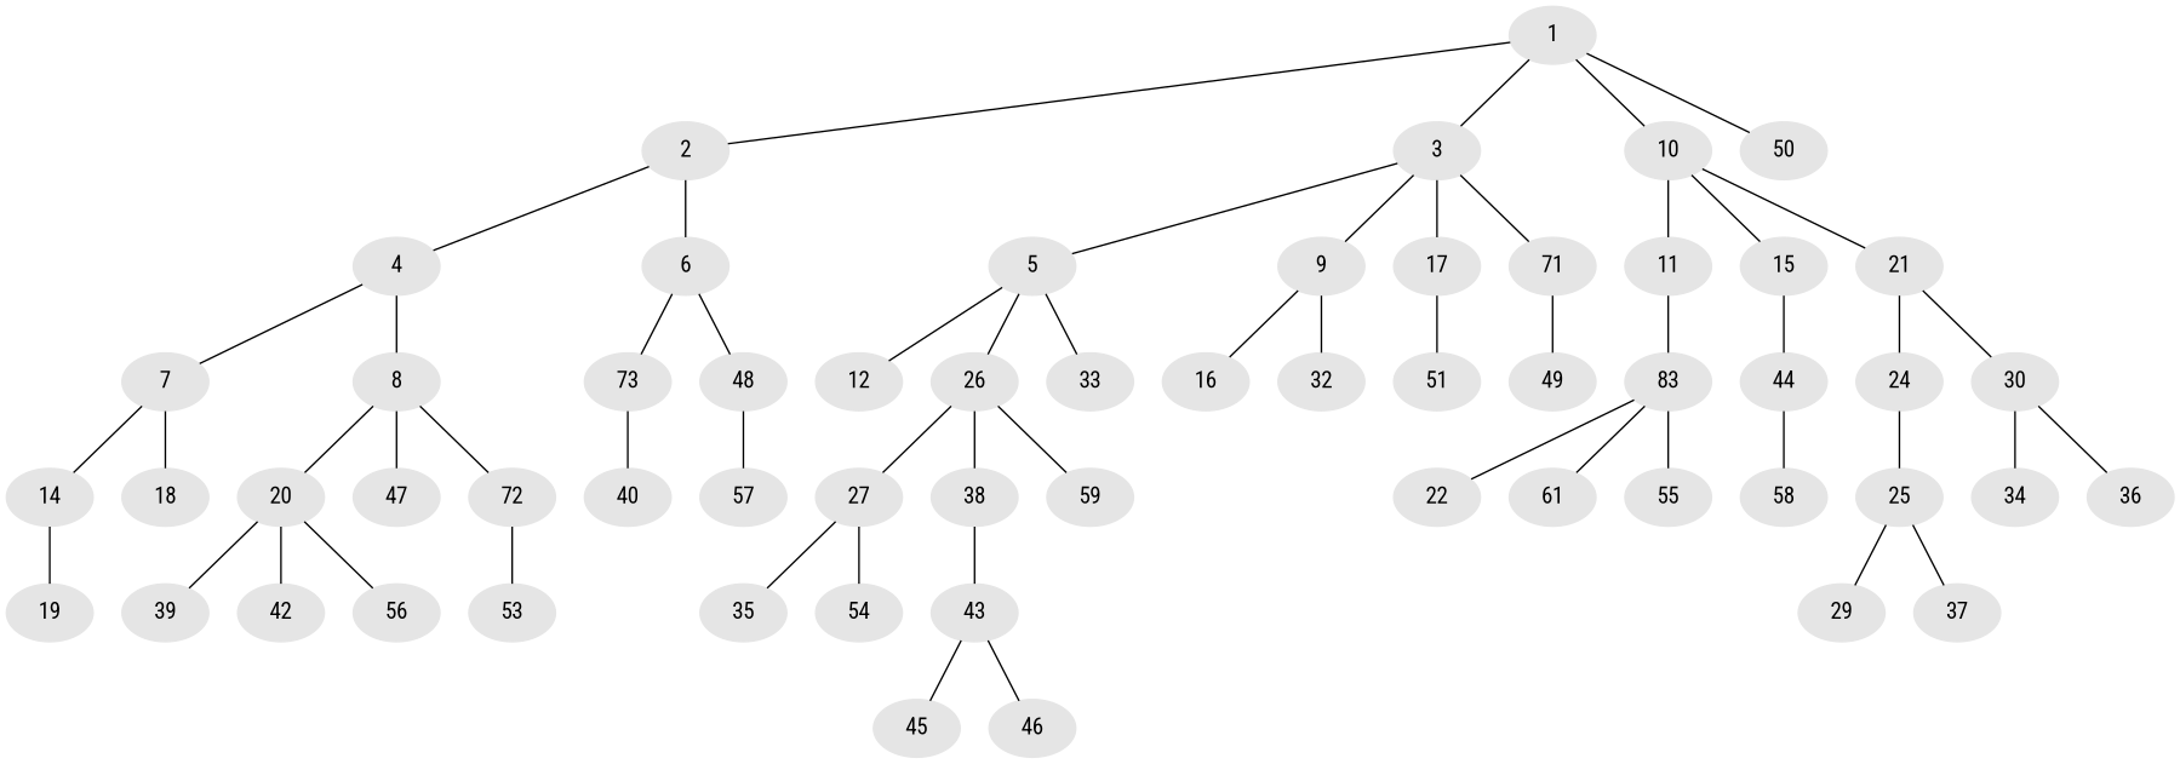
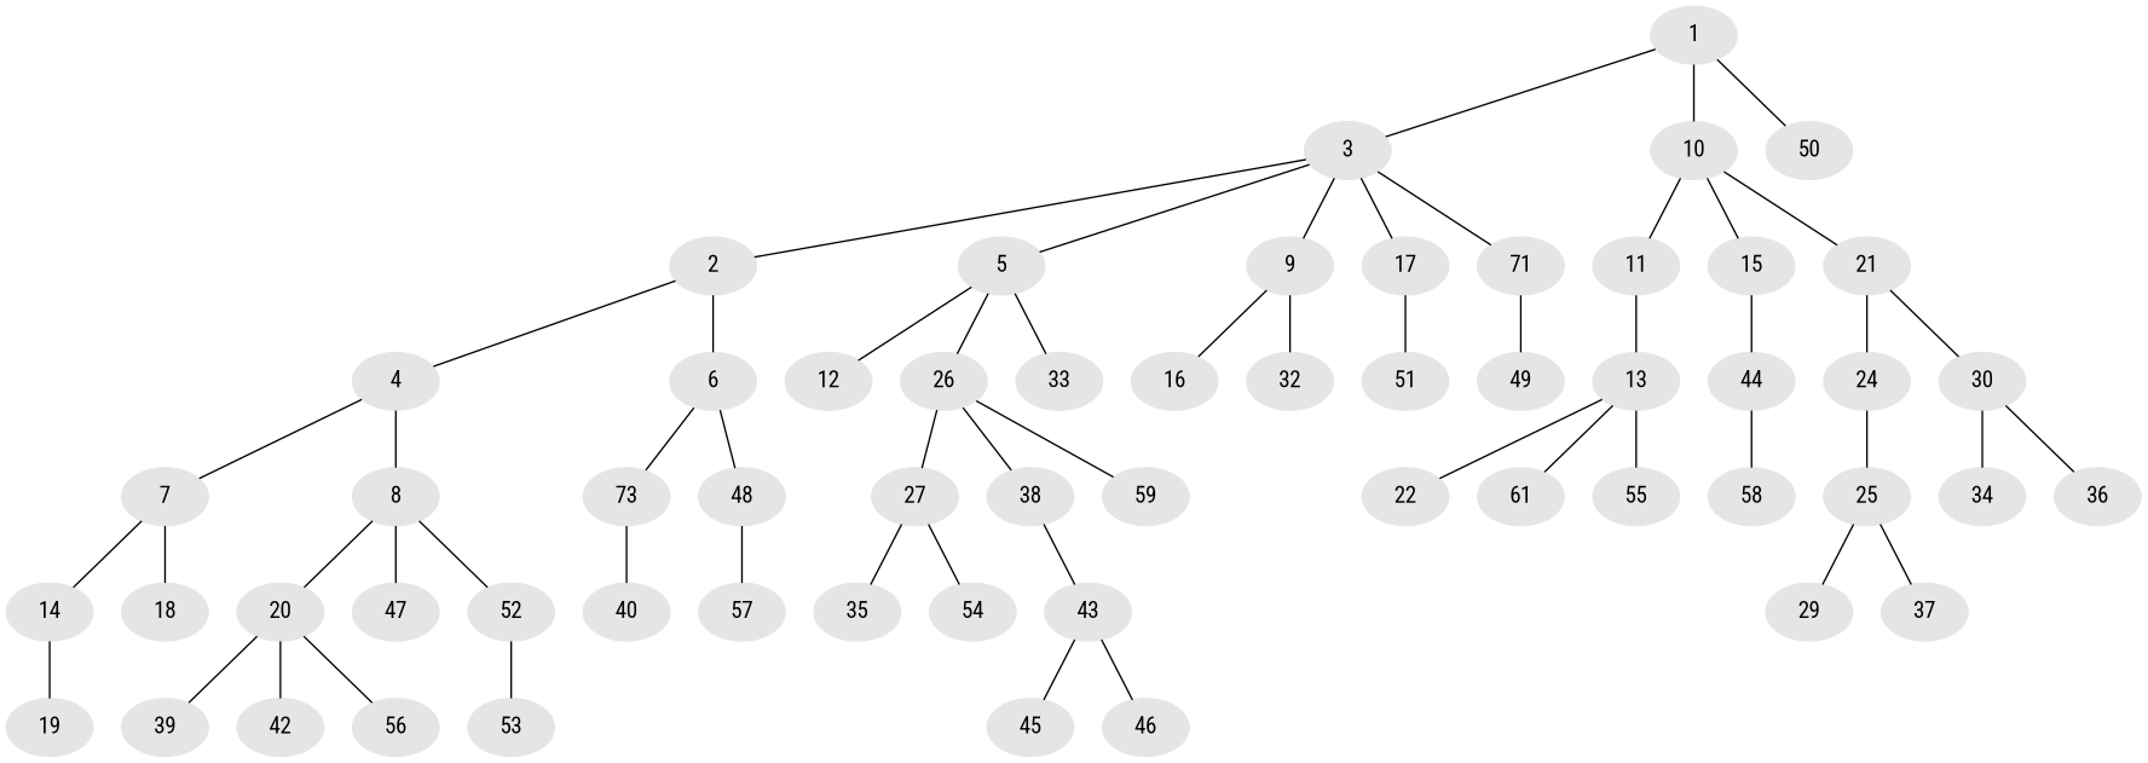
  graph {
    fontname="Roboto Condensed"
    node [color=gray90 fontname="Roboto Condensed" style=filled]
    edge [fontname="Roboto Condensed"]
    1
    2
    3
    10
    50
    4
    6
    5
    9
    17
    n11 [label=71]
    11
    15
    21
    7
    8
    n17 [label=73]
    48
    12
    26
    33
    16
    32
    51
    49
    14
    18
    20
    47
-   52 [label=72]
+   52
    27
    38
    59
    40
    57
    19
    39
    42
    56
    53
-   13 [label=83]
+   13
    44
    24
    30
    22
    n46 [label=61]
    55
    58
    25
    34
    36
    29
    37
    35
    54
    43
    45
    46
-   1 -- 2
+   3 -- 2
    1 -- 3
    1 -- 10
    1 -- 50
    2 -- 4
    2 -- 6
    3 -- 5
    3 -- 9
    3 -- 17
    3 -- n11
    10 -- 11
    10 -- 15
    10 -- 21
    4 -- 7
    4 -- 8
    6 -- n17
    6 -- 48
    5 -- 12
    5 -- 26
    5 -- 33
    9 -- 16
    9 -- 32
    17 -- 51
    n11 -- 49
    11 -- 13
    15 -- 44
    21 -- 24
    21 -- 30
    7 -- 14
    7 -- 18
    8 -- 20
    8 -- 47
    8 -- 52
    n17 -- 40
    48 -- 57
    26 -- 27
    26 -- 38
    26 -- 59
    14 -- 19
    20 -- 39
    20 -- 42
    20 -- 56
    52 -- 53
    27 -- 35
    27 -- 54
    38 -- 43
    13 -- 22
    13 -- n46
    13 -- 55
    44 -- 58
    24 -- 25
    30 -- 34
    30 -- 36
    25 -- 29
    25 -- 37
    43 -- 45
    43 -- 46
  }
